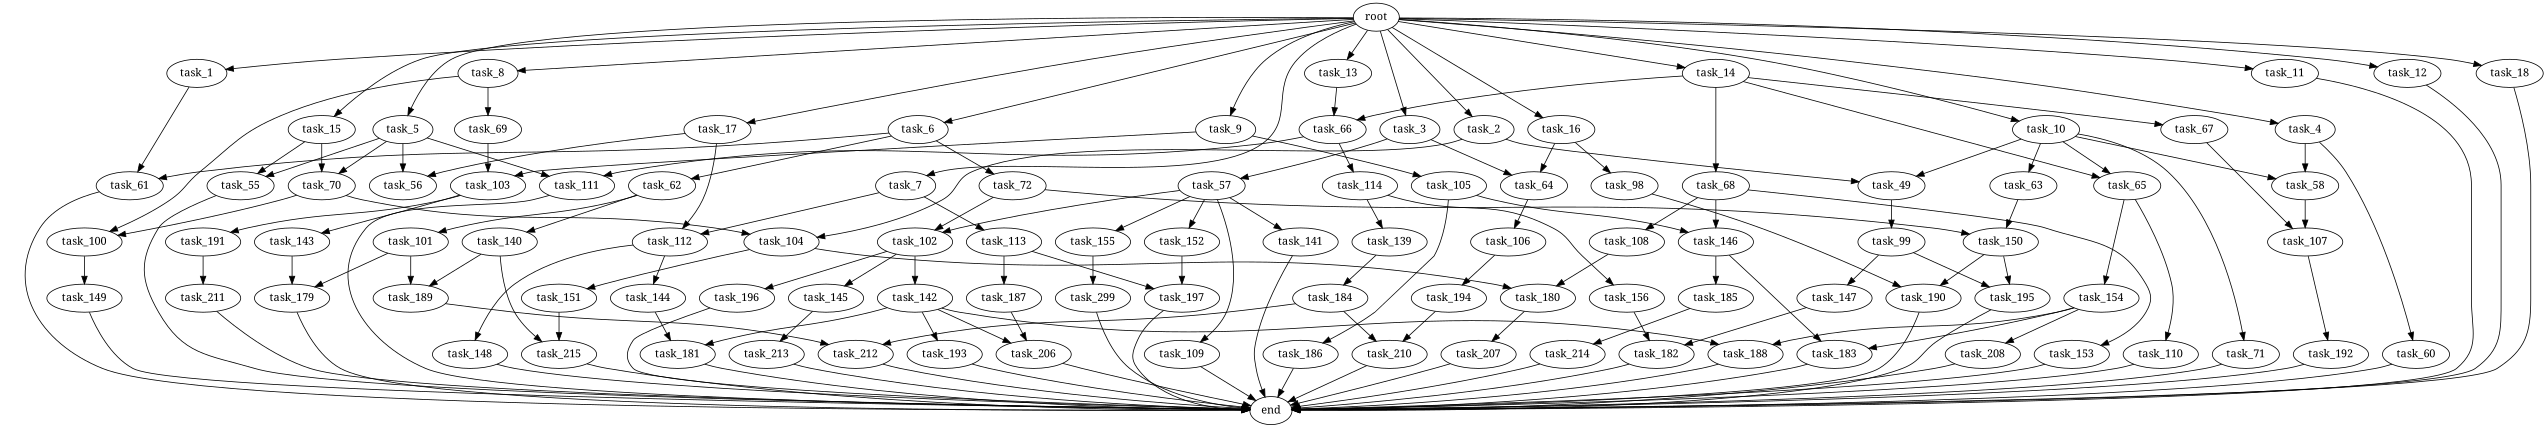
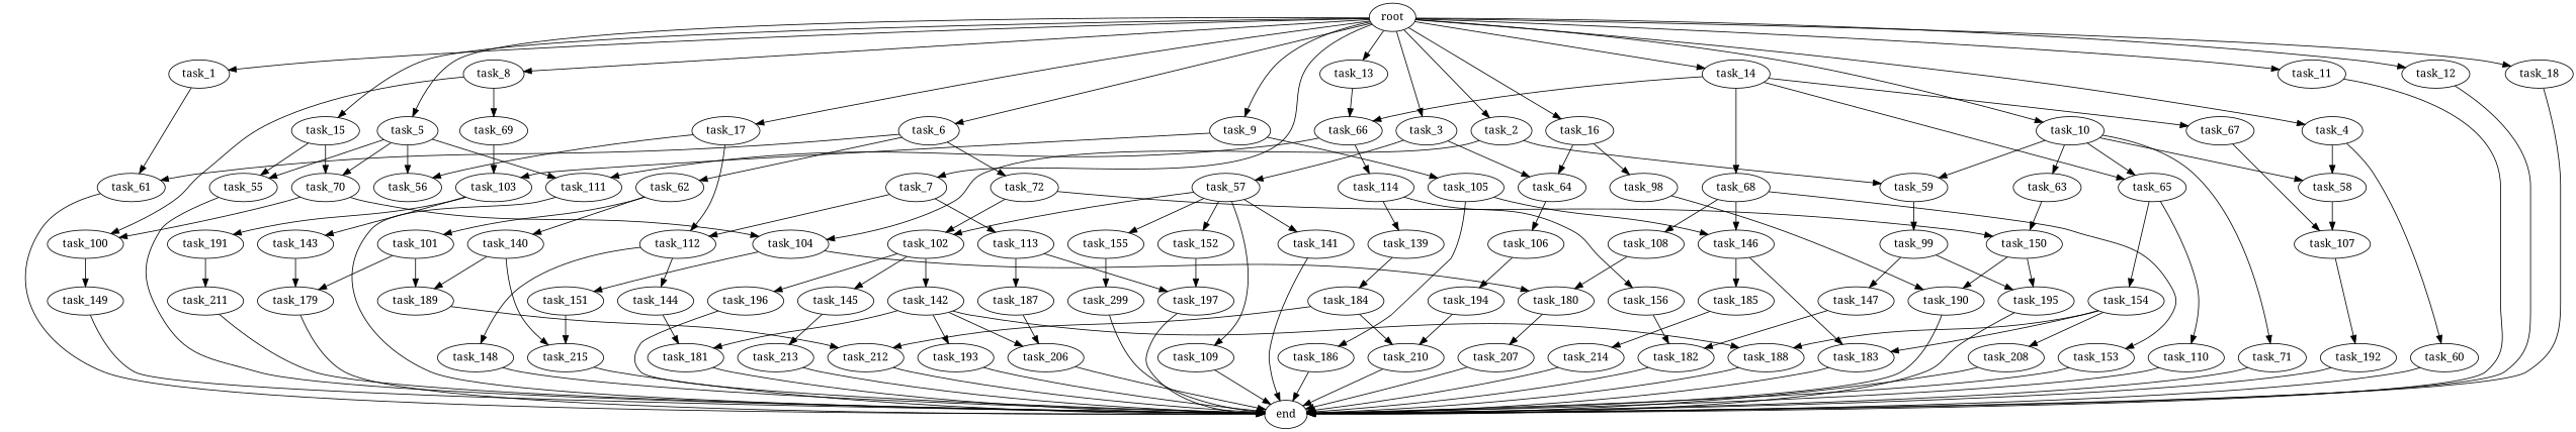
  digraph {
    fontname="Noto Serif"
    node [fontname="Noto Serif"]
    edge [fontname="Noto Serif"]
    root
    task_1
    task_2
    task_3
    task_4
    task_5
    task_6
    task_7
    task_8
    task_9
    task_10
    task_11
    task_12
    task_13
    task_14
    task_15
    task_16
    task_17
    task_18
    task_61
-   task_59 [label=task_49]
+   task_59
    task_104
    task_57
    task_64
    task_58
    task_60
    task_55
    task_56
    task_70
    task_111
    task_62
    task_72
    task_112
    task_113
    task_69
    task_100
    task_103
    task_105
    task_63
    task_65
    task_71
    end
    task_66
    task_67
    task_68
    task_98
    task_99
    task_151
    task_180
    task_155
    task_102
    task_109
    task_141
    task_152
    task_106
    task_107
    task_101
    task_140
    task_150
    task_144
    task_148
    task_187
    task_197
    task_149
    task_143
    task_191
    task_146
    task_186
    task_110
    task_154
    task_114
    task_108
    task_153
    task_190
    n75 [label=task_299]
    task_142
    task_145
    task_196
    task_192
    task_147
    task_195
    task_179
    task_189
    task_215
    task_194
    task_188
    task_183
    task_208
    task_139
    task_156
    task_185
    task_182
    task_212
    task_181
    task_193
    task_206
    task_213
    task_211
    task_207
    task_210
    task_184
    task_214
    root -> task_1
    root -> task_2
    root -> task_3
    root -> task_4
    root -> task_5
    root -> task_6
    root -> task_7
    root -> task_8
    root -> task_9
    root -> task_10
    root -> task_11
    root -> task_12
    root -> task_13
    root -> task_14
    root -> task_15
    root -> task_16
    root -> task_17
    root -> task_18
    task_1 -> task_61
    task_2 -> task_59
    task_2 -> task_104
    task_3 -> task_57
    task_3 -> task_64
    task_4 -> task_58
    task_4 -> task_60
    task_5 -> task_55
    task_5 -> task_56
    task_5 -> task_70
    task_5 -> task_111
    task_6 -> task_61
    task_6 -> task_62
    task_6 -> task_72
    task_7 -> task_112
    task_7 -> task_113
    task_8 -> task_69
    task_8 -> task_100
    task_9 -> task_103
    task_9 -> task_105
    task_10 -> task_59
    task_10 -> task_58
    task_10 -> task_63
    task_10 -> task_65
    task_10 -> task_71
    task_11 -> end
    task_12 -> end
    task_13 -> task_66
    task_14 -> task_65
    task_14 -> task_66
    task_14 -> task_67
    task_14 -> task_68
    task_15 -> task_55
    task_15 -> task_70
    task_16 -> task_64
    task_16 -> task_98
    task_17 -> task_56
    task_17 -> task_112
    task_18 -> end
    task_61 -> end
    task_59 -> task_99
    task_104 -> task_151
    task_104 -> task_180
    task_57 -> task_155
    task_57 -> task_102
    task_57 -> task_109
    task_57 -> task_141
    task_57 -> task_152
    task_64 -> task_106
    task_58 -> task_107
    task_60 -> end
    task_55 -> end
    task_70 -> task_104
    task_70 -> task_100
    task_111 -> end
    task_62 -> task_101
    task_62 -> task_140
    task_72 -> task_102
    task_72 -> task_150
    task_112 -> task_144
    task_112 -> task_148
    task_113 -> task_187
    task_113 -> task_197
    task_69 -> task_103
    task_100 -> task_149
    task_103 -> task_143
    task_103 -> task_191
    task_105 -> task_146
    task_105 -> task_186
    task_63 -> task_150
    task_65 -> task_110
    task_65 -> task_154
    task_71 -> end
    task_66 -> task_111
    task_66 -> task_114
    task_67 -> task_107
    task_68 -> task_146
    task_68 -> task_108
    task_68 -> task_153
    task_98 -> task_190
    task_99 -> task_147
    task_99 -> task_195
    task_151 -> task_215
    task_180 -> task_207
    task_155 -> n75
    task_102 -> task_142
    task_102 -> task_145
    task_102 -> task_196
    task_109 -> end
    task_141 -> end
    task_152 -> task_197
    task_106 -> task_194
    task_107 -> task_192
    task_101 -> task_179
    task_101 -> task_189
    task_140 -> task_189
    task_140 -> task_215
    task_150 -> task_190
    task_150 -> task_195
    task_144 -> task_181
    task_148 -> end
    task_187 -> task_206
    task_197 -> end
    task_149 -> end
    task_143 -> task_179
    task_191 -> task_211
    task_146 -> task_183
    task_146 -> task_185
    task_186 -> end
    task_110 -> end
    task_154 -> task_188
    task_154 -> task_183
    task_154 -> task_208
    task_114 -> task_139
    task_114 -> task_156
    task_108 -> task_180
    task_153 -> end
    task_190 -> end
    n75 -> end
    task_142 -> task_188
    task_142 -> task_181
    task_142 -> task_193
    task_142 -> task_206
    task_145 -> task_213
    task_196 -> end
    task_192 -> end
    task_147 -> task_182
    task_195 -> end
    task_179 -> end
    task_189 -> task_212
    task_215 -> end
    task_194 -> task_210
    task_188 -> end
    task_183 -> end
    task_208 -> end
    task_139 -> task_184
    task_156 -> task_182
    task_185 -> task_214
    task_182 -> end
    task_212 -> end
    task_181 -> end
    task_193 -> end
    task_206 -> end
    task_213 -> end
    task_211 -> end
    task_207 -> end
    task_210 -> end
    task_184 -> task_212
    task_184 -> task_210
    task_214 -> end
  }
